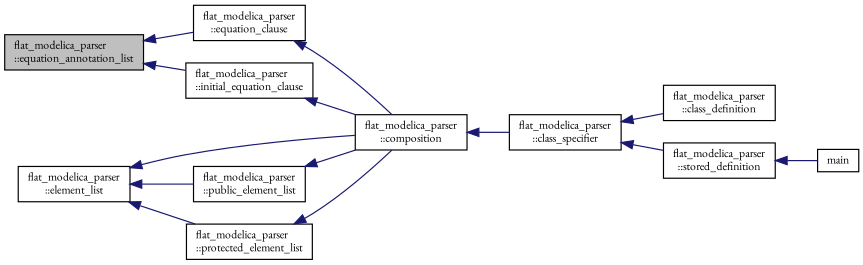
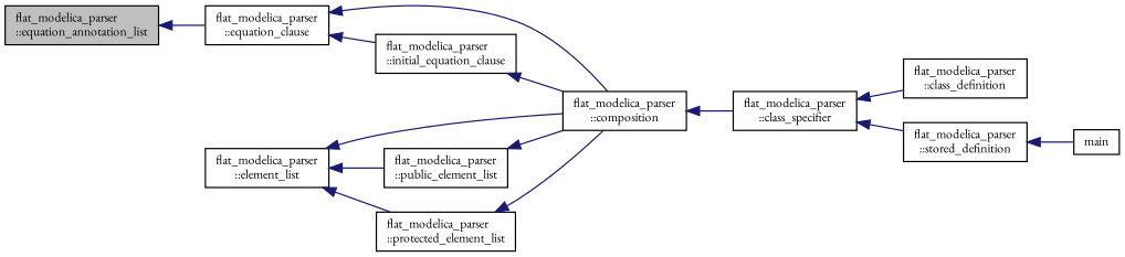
  digraph {
    fontname="EB Garamond"
    rankdir=LR
    node [color=black fillcolor=white fontname="EB Garamond" fontsize=10 shape=record style=filled]
    edge [color=midnightblue dir=back fontname="EB Garamond" fontsize=10 labelfontname=Helvetica labelfontsize=10 style=solid]
    n1 [fillcolor=grey75 fontcolor=black height=0.2 label="flat_modelica_parser\l::equation_annotation_list" width=0.4]
    n2 [height=0.2 label="flat_modelica_parser\l::equation_clause" width=0.4]
    n3 [height=0.2 label="flat_modelica_parser\l::composition" width=0.4]
    n4 [height=0.2 label="flat_modelica_parser\l::initial_equation_clause" width=0.4]
    n5 [height=0.2 label="flat_modelica_parser\l::class_specifier" width=0.4]
    n6 [height=0.2 label="flat_modelica_parser\l::class_definition" width=0.4]
    n7 [height=0.2 label="flat_modelica_parser\l::stored_definition" width=0.4]
    n8 [height=0.2 label=main width=0.4]
    n9 [height=0.2 label="flat_modelica_parser\l::element_list" width=0.4]
    n10 [height=0.2 label="flat_modelica_parser\l::public_element_list" width=0.4]
    n11 [height=0.2 label="flat_modelica_parser\l::protected_element_list" width=0.4]
    n1 -> n2
    n2 -> n3
-   n1 -> n4
+   n2 -> n4
    n3 -> n5
    n4 -> n3
    n5 -> n6
    n5 -> n7
    n7 -> n8
    n9 -> n3
    n9 -> n10
    n9 -> n11
    n10 -> n3
    n11 -> n3
  }
